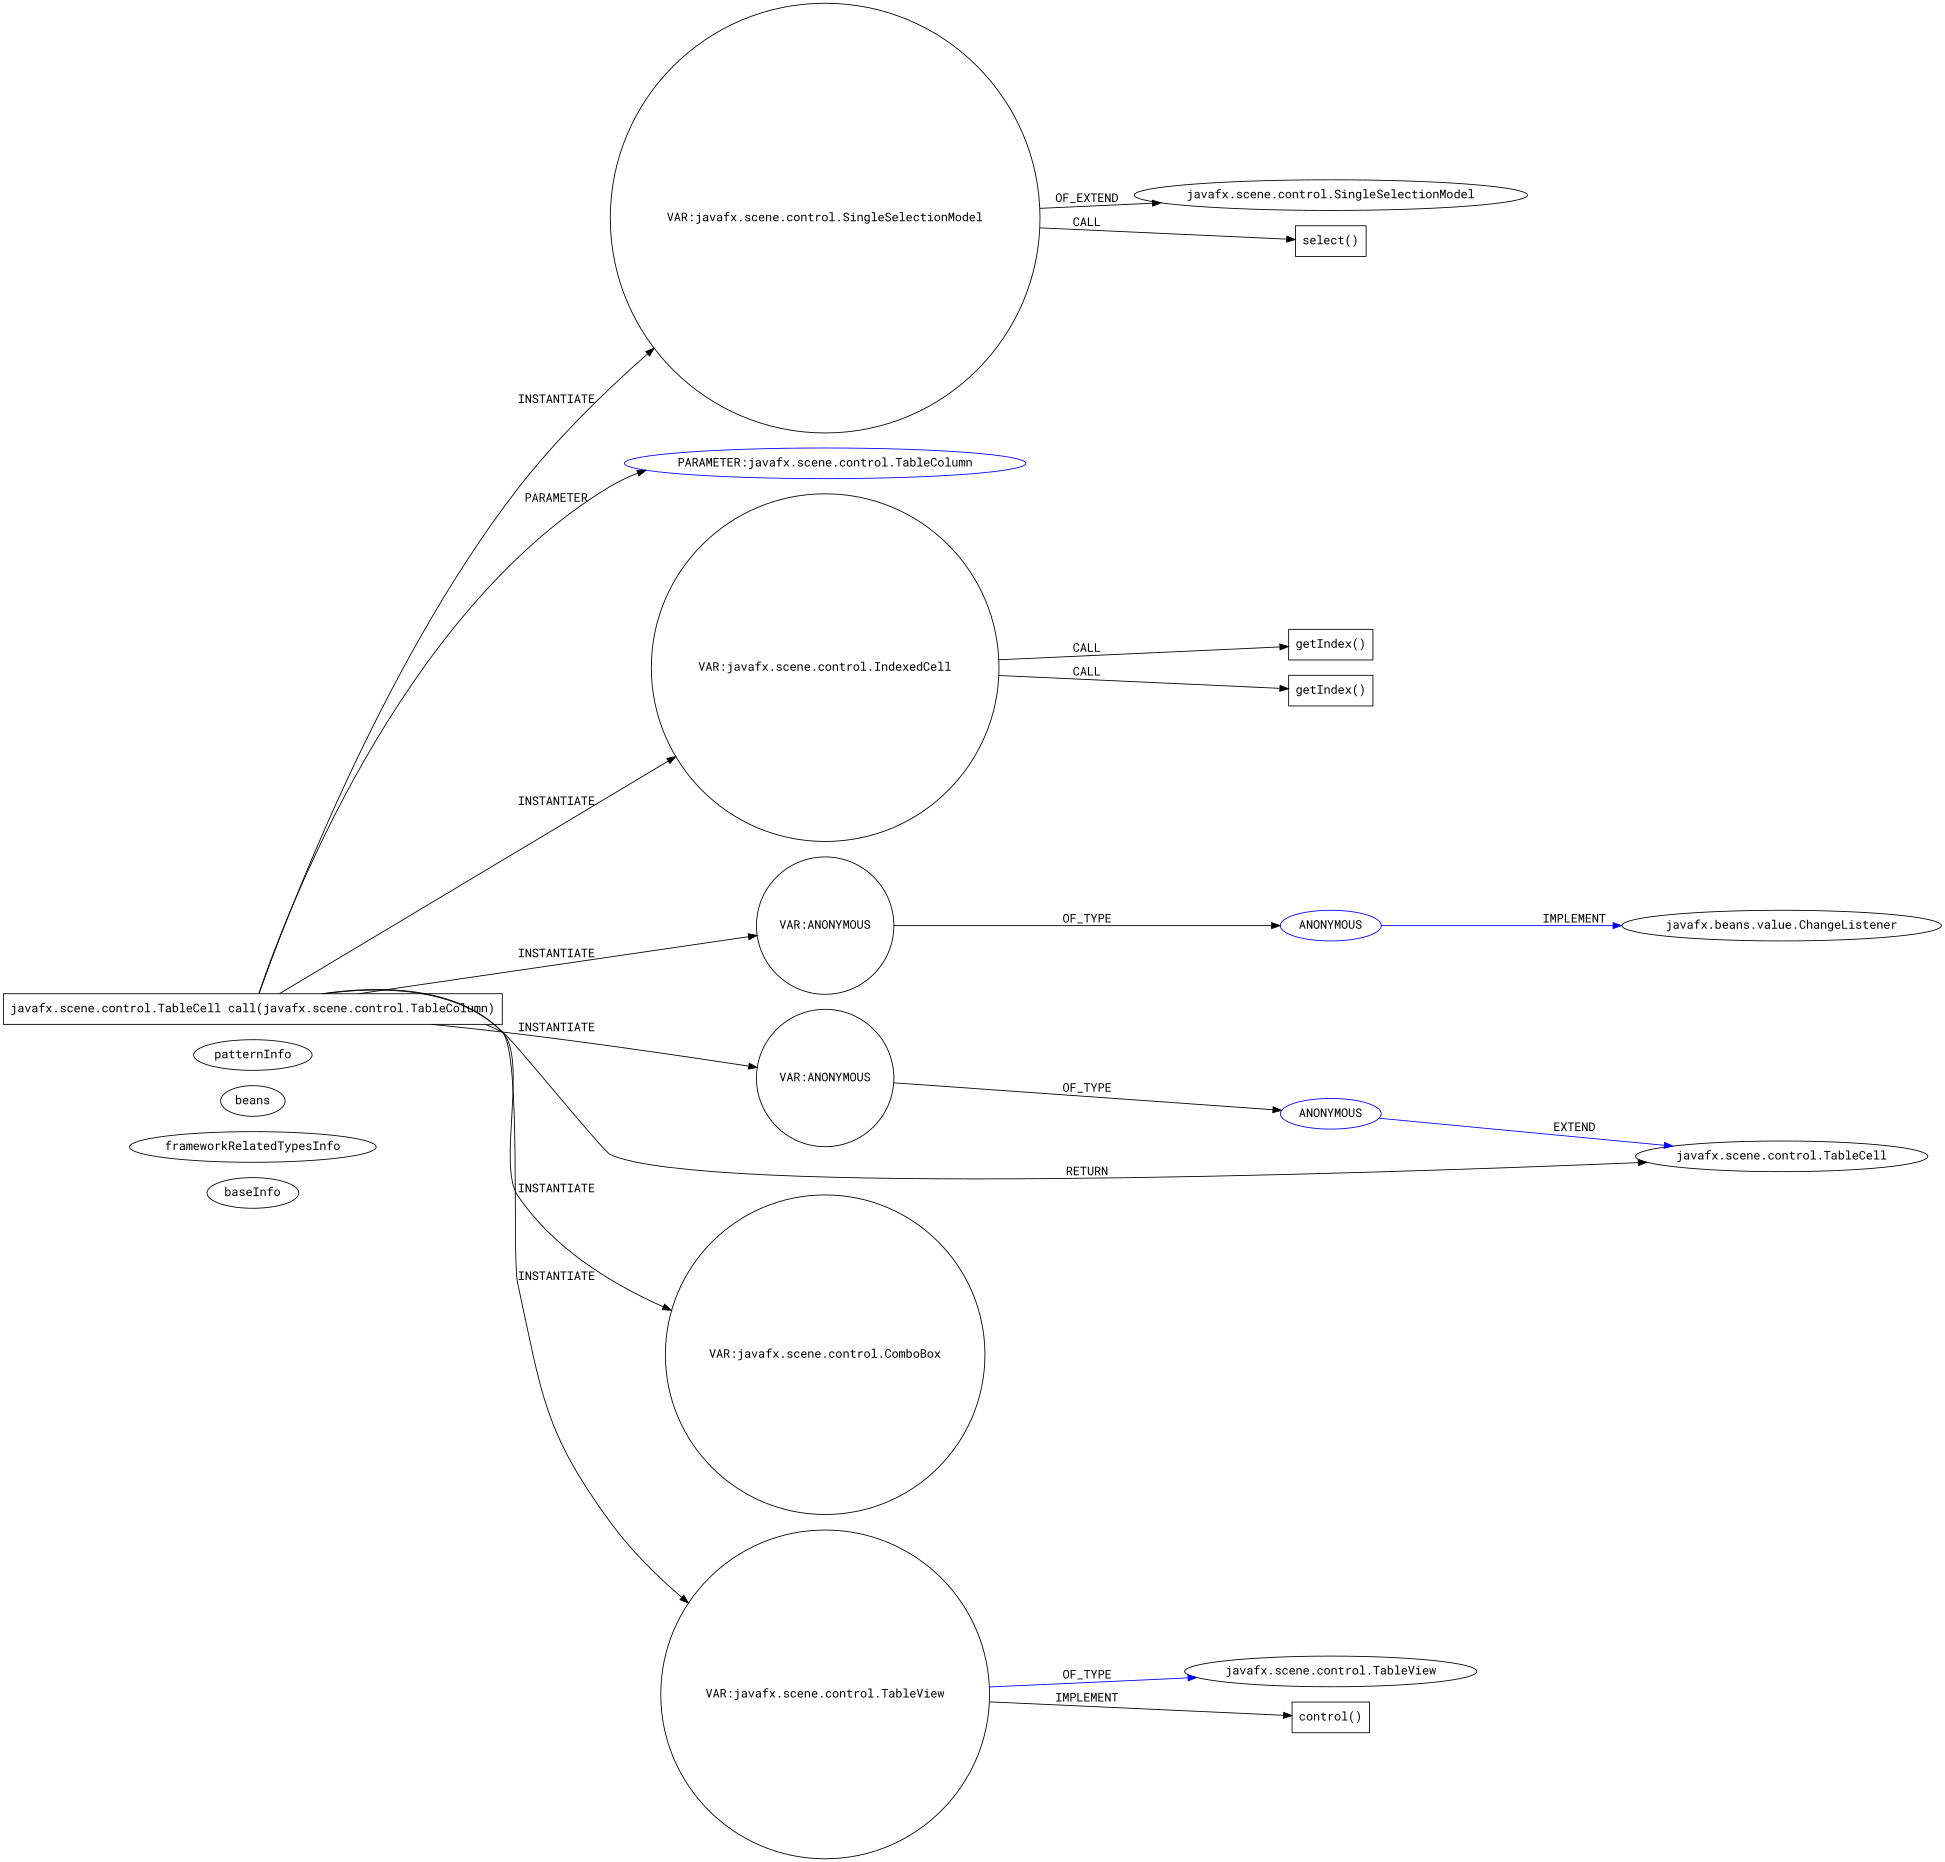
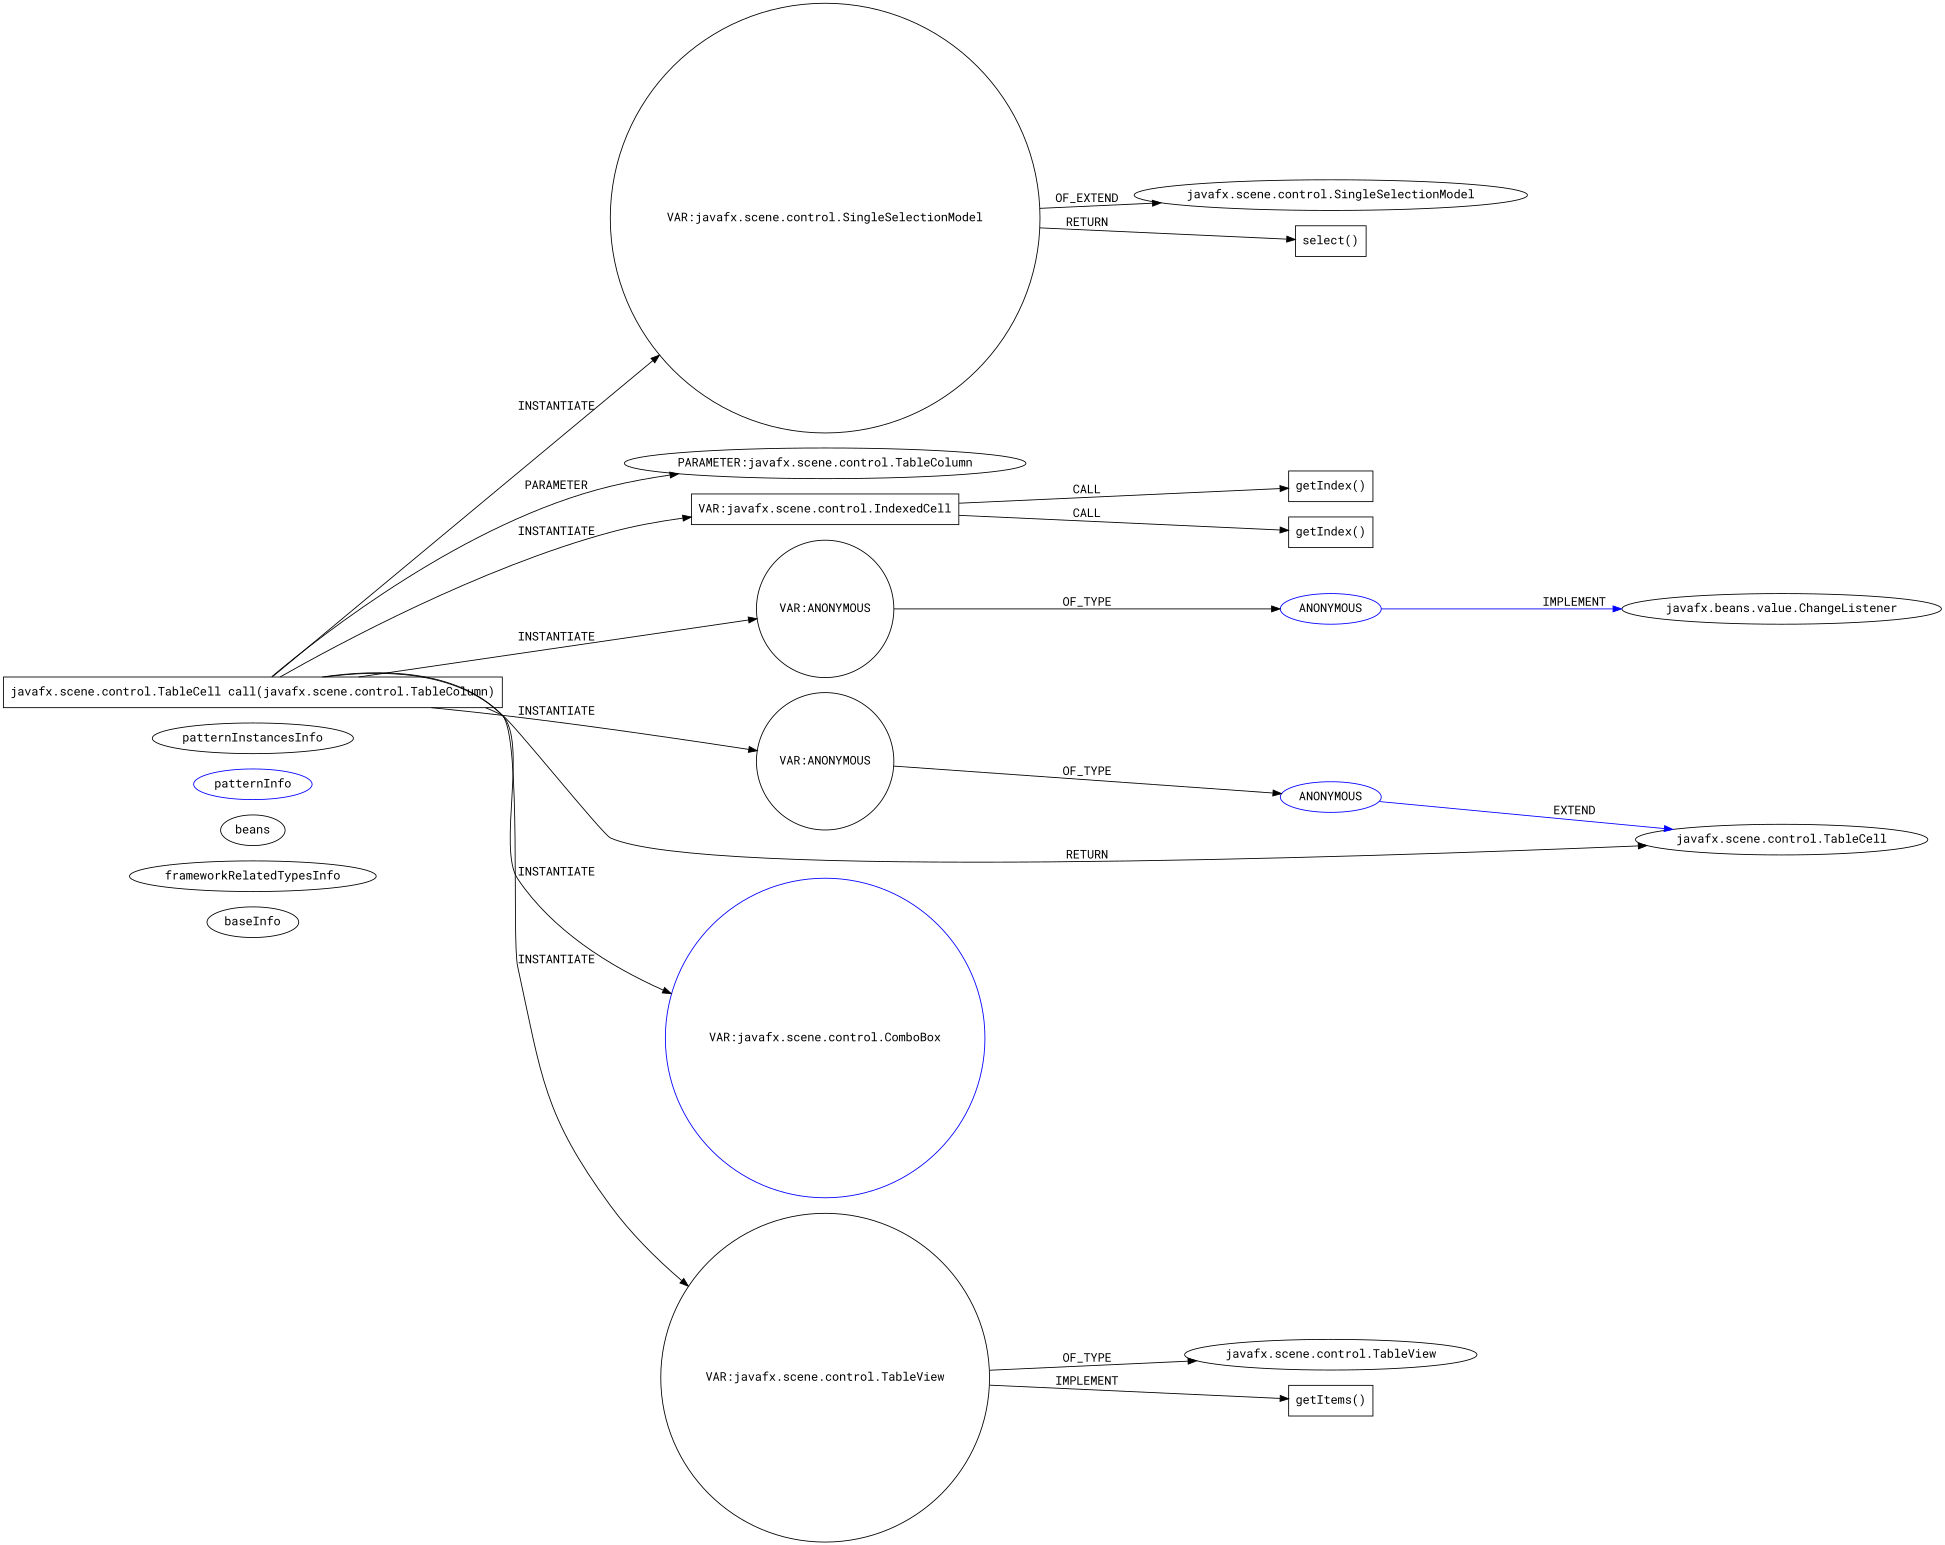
  digraph {
    fontname="Roboto Mono"
    rankdir=LR
    node [fontname="Roboto Mono" isFrameworkType=false vertexType=VARIABLE_EXPRESION]
    edge [fontname="Roboto Mono"]
    baseInfo [category=pattern graphId=1073 isAnonymous=false possibleRelation=false isFrameworkType="" vertexType=""]
    frameworkRelatedTypesInfo [isFrameworkType="" vertexType=""]
    n3 [label=beans isFrameworkType="" vertexType=""]
-   patternInfo [frequency=6.0 patternRootClient=null isFrameworkType="" vertexType=""]
+   patternInfo [frequency=6.0 patternRootClient=null color=blue isFrameworkType="" vertexType=""]
+   patternInstancesInfo [0="bianconejo-CEFX~/bianconejo-CEFX/CEFX-master/src/cefx/CEPrincipalController.java~void initializeTabResultat()~2122" 1="bianconejo-CEFX~/bianconejo-CEFX/CEFX-master/src/cefx/CEPrincipalController.java~void initializeTabAdresse()~2152" 2="bianconejo-CEFX~/bianconejo-CEFX/CEFX-master/src/cefx/CEPrincipalController.java~void initializeTabContact()~2128" isFrameworkType="" vertexType=""]
    n6 [label="javafx.scene.control.SingleSelectionModel" vertexType=FRAMEWORK_CLASS_TYPE]
    n7 [label="VAR:javafx.scene.control.SingleSelectionModel" shape=circle]
    n8 [label="select()" shape=box vertexType=INSIDE_CALL]
    n9 [label="javafx.scene.control.TableCell call(javafx.scene.control.TableColumn)" shape=box vertexType=OVERRIDING_METHOD_DECLARATION]
-   n10 [label="PARAMETER:javafx.scene.control.TableColumn" vertexType=PARAMETER_DECLARATION color=blue]
-   n11 [label="VAR:javafx.scene.control.IndexedCell" shape=circle]
+   n10 [label="PARAMETER:javafx.scene.control.TableColumn" vertexType=PARAMETER_DECLARATION]
+   n11 [label="VAR:javafx.scene.control.IndexedCell" shape=box]
    n12 [label="VAR:ANONYMOUS" shape=circle]
    n13 [label="VAR:ANONYMOUS" shape=circle]
    n14 [label="javafx.scene.control.TableCell" vertexType=FRAMEWORK_CLASS_TYPE]
-   n15 [label="VAR:javafx.scene.control.ComboBox" shape=circle]
+   n15 [label="VAR:javafx.scene.control.ComboBox" shape=circle color=blue]
    n16 [label="VAR:javafx.scene.control.TableView" shape=circle]
    n17 [label="getIndex()" shape=box vertexType=INSIDE_CALL]
    n18 [label="getIndex()" shape=box vertexType=INSIDE_CALL]
    n19 [color=blue label=ANONYMOUS vertexType=REFERENCE_ANONYMOUS_DECLARATION]
    n20 [color=blue label=ANONYMOUS vertexType=REFERENCE_ANONYMOUS_DECLARATION]
    n21 [label="javafx.scene.control.TableView" vertexType=FRAMEWORK_CLASS_TYPE]
-   n22 [label="control()" shape=box vertexType=INSIDE_CALL]
+   n22 [label="getItems()" shape=box vertexType=INSIDE_CALL]
    n23 [label="javafx.beans.value.ChangeListener" vertexType=FRAMEWORK_INTERFACE_TYPE]
    n7 -> n6 [label=OF_EXTEND]
-   n7 -> n8 [label=CALL]
+   n7 -> n8 [label=RETURN]
    n9 -> n7 [label=INSTANTIATE]
    n9 -> n10 [label=PARAMETER]
    n9 -> n11 [label=INSTANTIATE]
    n9 -> n12 [label=INSTANTIATE]
    n9 -> n13 [label=INSTANTIATE]
    n9 -> n14 [label=RETURN]
    n9 -> n15 [label=INSTANTIATE]
    n9 -> n16 [label=INSTANTIATE]
    n11 -> n17 [label=CALL]
    n11 -> n18 [label=CALL]
    n12 -> n19 [label=OF_TYPE]
    n13 -> n20 [label=OF_TYPE]
-   n16 -> n21 [label=OF_TYPE color=blue]
+   n16 -> n21 [label=OF_TYPE]
    n16 -> n22 [label=IMPLEMENT]
    n19 -> n23 [color=blue label=IMPLEMENT]
    n20 -> n14 [color=blue label=EXTEND]
  }
